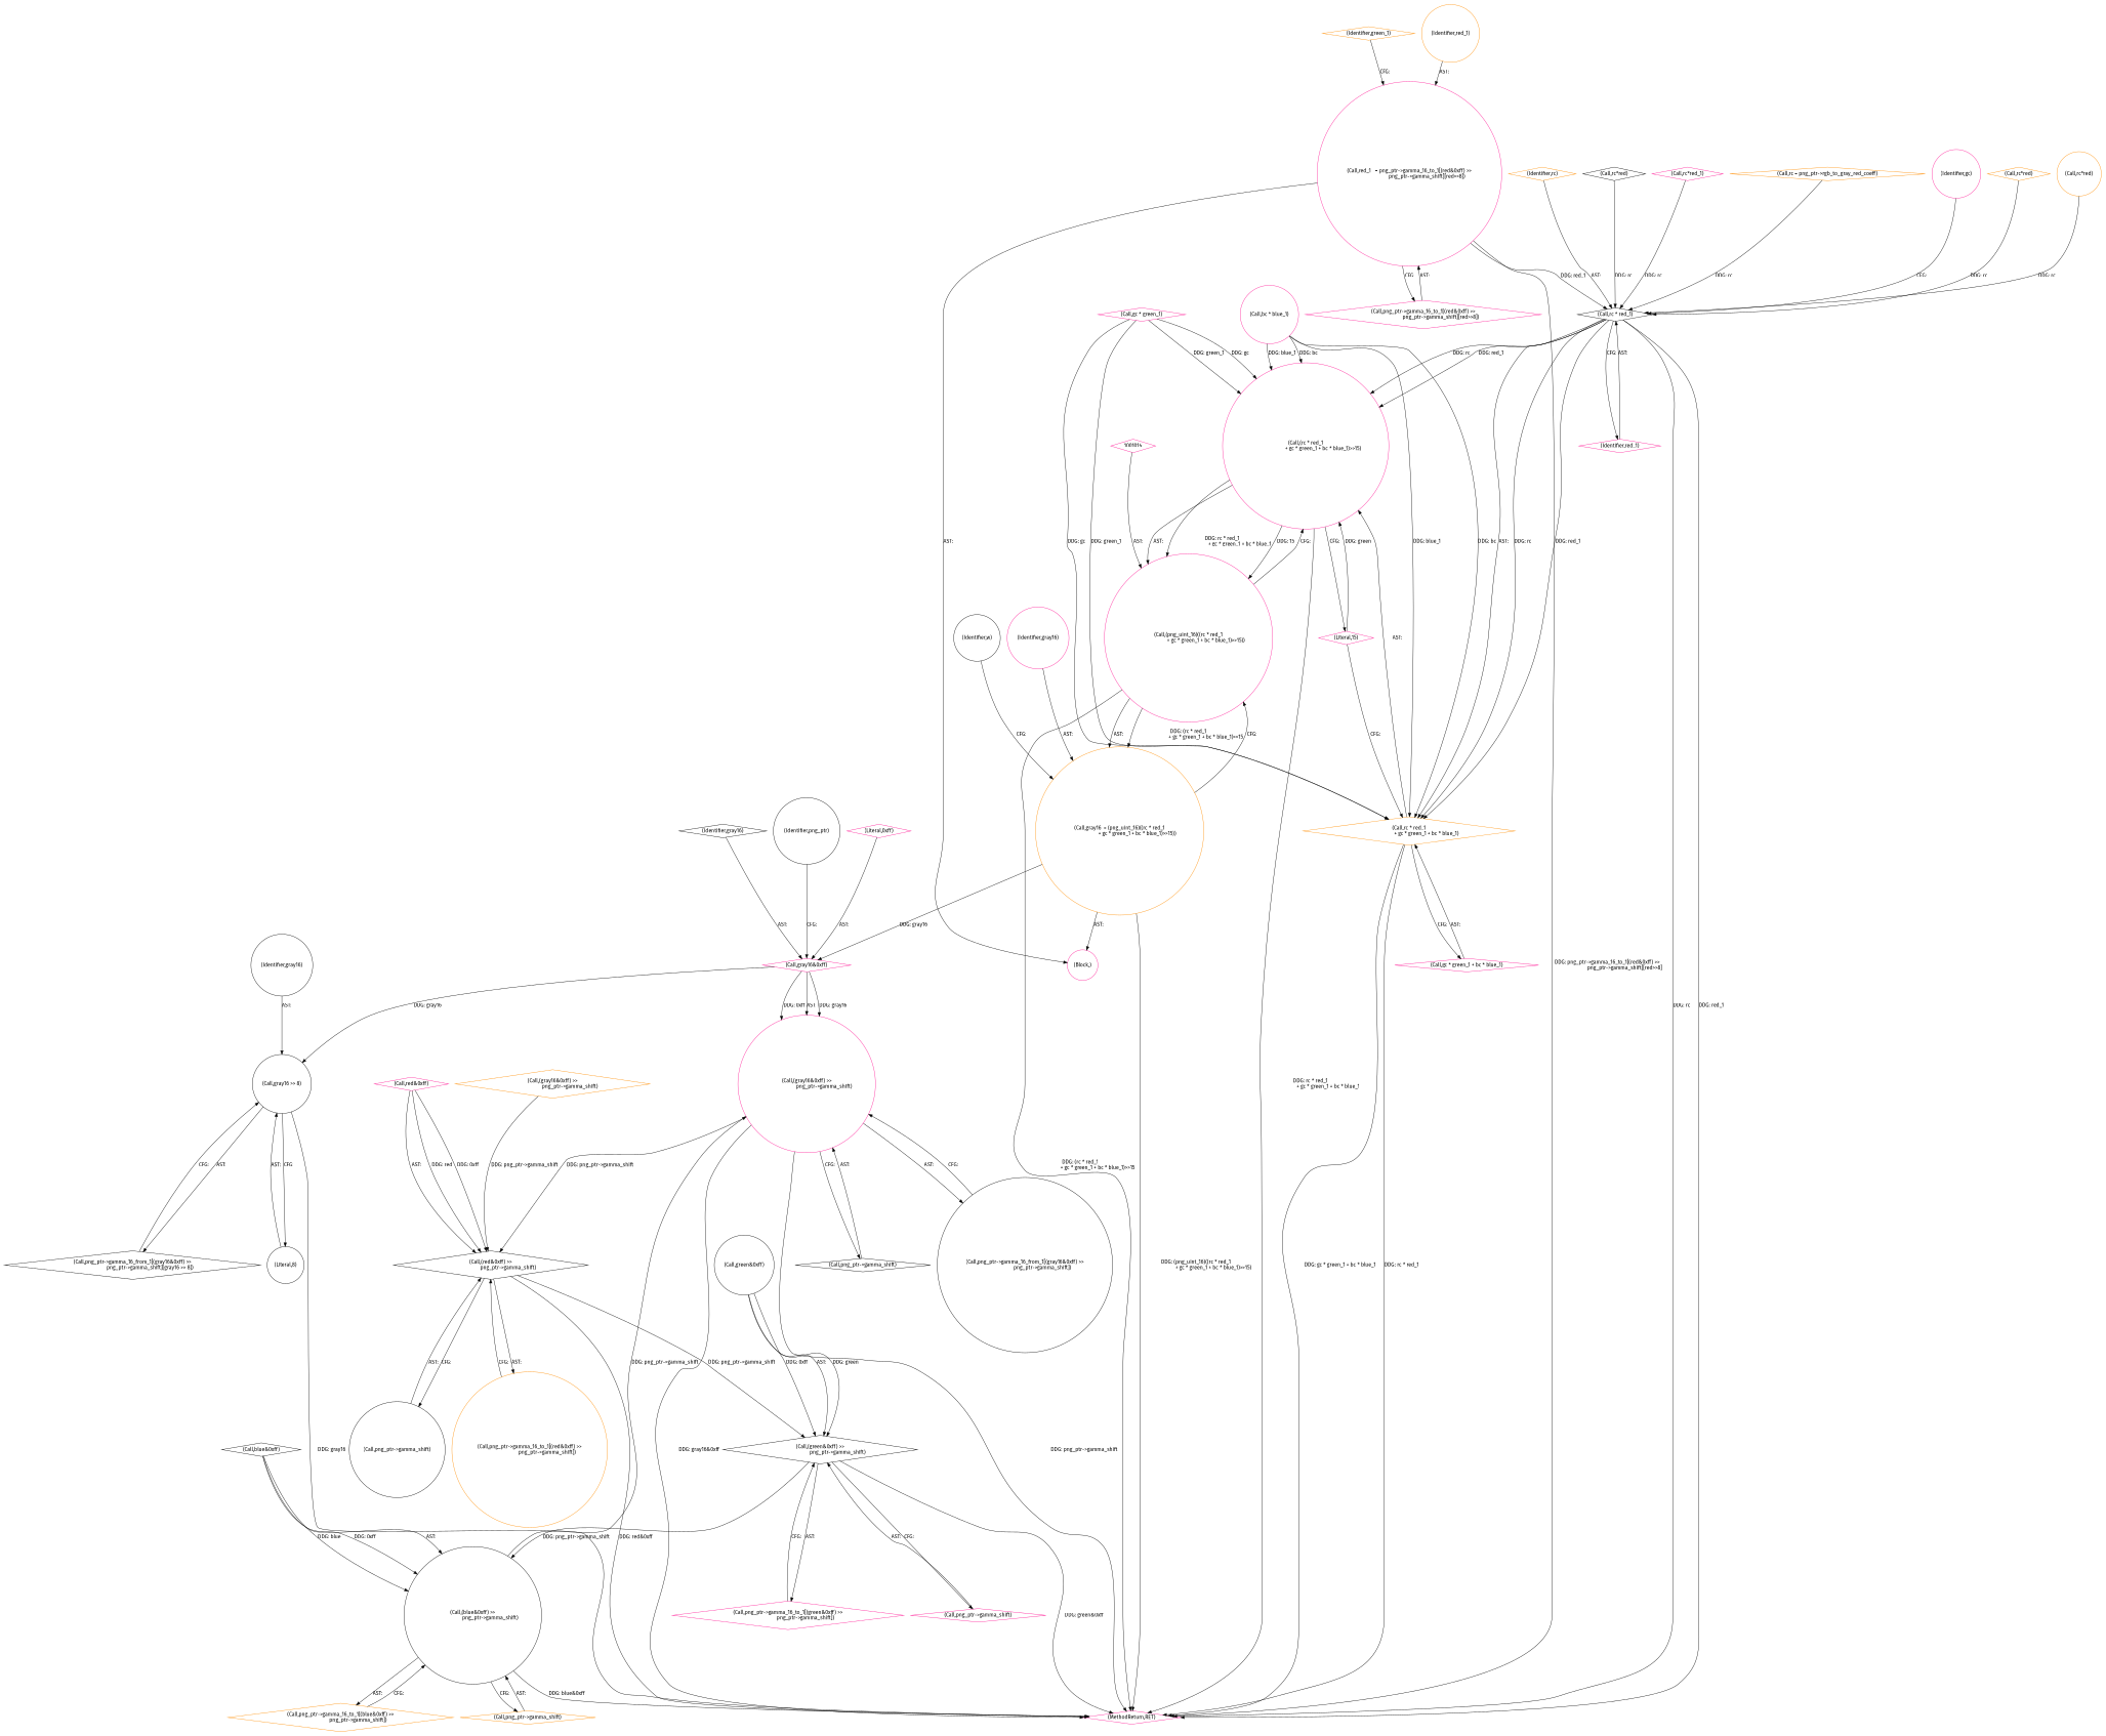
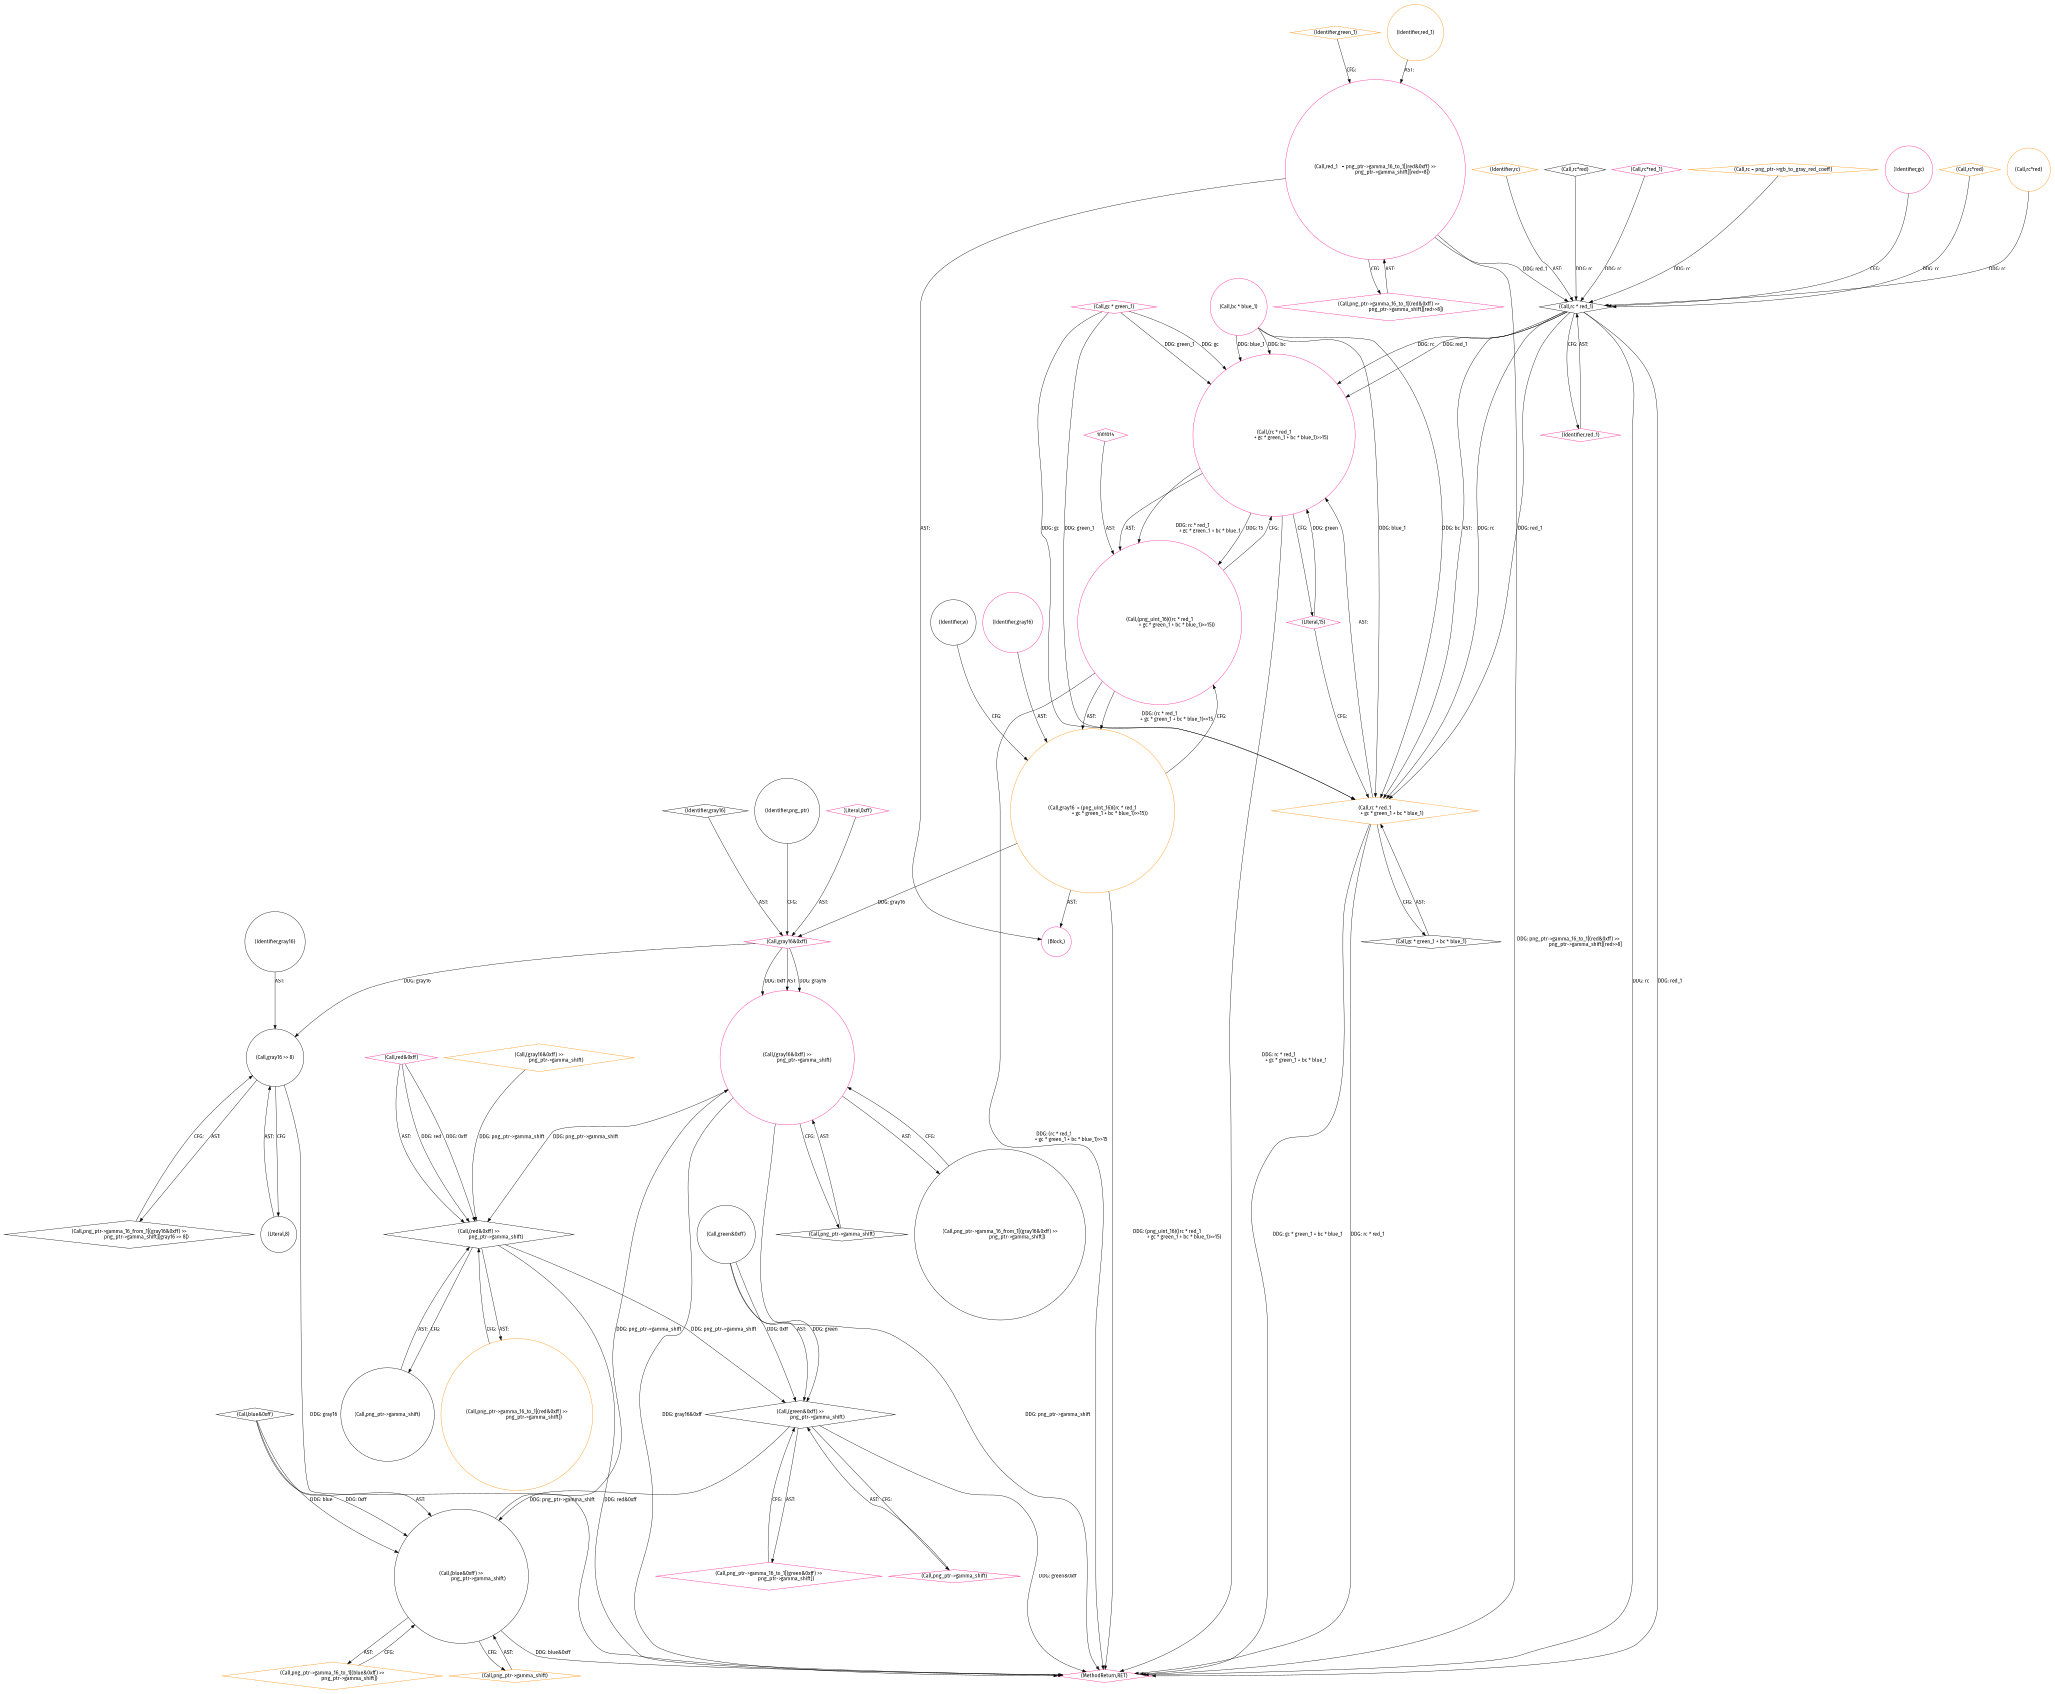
  digraph {
    fontname="Fira Sans"
    node [color=deeppink fontname="Fira Sans" shape=diamond]
    edge [fontname="Fira Sans"]
    n1 [label="(Call,red_1   = png_ptr->gamma_16_to_1[(red&0xff) >>\n                         png_ptr->gamma_shift][red>>8])" shape=circle]
    n2 [color=black label="(Call,rc * red_1)"]
    n3 [label="(Call,png_ptr->gamma_16_to_1[(red&0xff) >>\n                         png_ptr->gamma_shift][red>>8])"]
    n4 [label="(MethodReturn,RET)"]
    n5 [label="(Block,)" shape=circle]
    n6 [label="(Call,(rc * red_1\n                         + gc * green_1 + bc * blue_1)>>15)" shape=circle]
    n7 [color=darkorange label="(Call,rc * red_1\n                         + gc * green_1 + bc * blue_1)"]
    n8 [label="(Identifier,red_1)"]
    n9 [label="(Call,(png_uint_16)((rc * red_1\n                         + gc * green_1 + bc * blue_1)>>15))" shape=circle]
    n10 [label="(Literal,15)"]
-   n11 [label="(Call,gc * green_1 + bc * blue_1)"]
+   n11 [color=black label="(Call,gc * green_1 + bc * blue_1)"]
    n12 [color=darkorange label="(Call,gray16  = (png_uint_16)((rc * red_1\n                         + gc * green_1 + bc * blue_1)>>15))" shape=circle]
    n13 [label="(Call,gray16&0xff)"]
    n14 [label="(Call,(gray16&0xff) >>\n                         png_ptr->gamma_shift)" shape=circle]
    n15 [color=black label="(Call,gray16 >> 8)" shape=circle]
    n16 [color=black label="(Call,(red&0xff) >>\n                         png_ptr->gamma_shift)"]
    n17 [color=black label="(Call,png_ptr->gamma_shift)"]
    n18 [color=black label="(Call,png_ptr->gamma_16_from_1[(gray16&0xff) >>\n                         png_ptr->gamma_shift])" shape=circle]
    n19 [color=black label="(Call,png_ptr->gamma_16_from_1[(gray16&0xff) >>\n                         png_ptr->gamma_shift][gray16 >> 8])"]
    n20 [color=black label="(Literal,8)" shape=circle]
    n21 [label="(Literal,0xff)"]
    n22 [color=black label="(Call,(green&0xff) >>\n                         png_ptr->gamma_shift)"]
    n23 [color=black label="(Call,png_ptr->gamma_shift)" shape=circle]
    n24 [color=darkorange label="(Call,png_ptr->gamma_16_to_1[(red&0xff) >>\n                         png_ptr->gamma_shift])" shape=circle]
    n25 [color=black label="(Call,(blue&0xff) >>\n                         png_ptr->gamma_shift)" shape=circle]
    n26 [label="(Call,png_ptr->gamma_16_to_1[(green&0xff) >>\n                         png_ptr->gamma_shift])"]
    n27 [label="(Call,png_ptr->gamma_shift)"]
    n28 [color=darkorange label="(Call,png_ptr->gamma_16_to_1[(blue&0xff) >>\n                         png_ptr->gamma_shift])"]
    n29 [color=darkorange label="(Call,png_ptr->gamma_shift)"]
    n30 [color=darkorange label="(Call,(gray16&0xff) >>\n                         png_ptr->gamma_shift)"]
    n31 [color=black label="(Identifier,w)" shape=circle]
    n32 [color=darkorange label="(Call,rc*red)" shape=circle]
    n33 [color=darkorange label="(Identifier,rc)"]
    n34 [label="(Call,bc * blue_1)" shape=circle]
    n35 [color=black label="(Identifier,gray16)"]
    n36 [color=black label="(Call,rc*red)"]
    n37 [label="(Call,rc*red_1)"]
    n38 [color=black label="(Call,blue&0xff)"]
    n39 [label="(Call,gc * green_1)"]
    n40 [color=darkorange label="(Identifier,green_1)"]
    n41 [label="(Call,red&0xff)"]
    n42 [color=black label="(Identifier,gray16)" shape=circle]
    n43 [color=darkorange label="(Call,rc = png_ptr->rgb_to_gray_red_coeff)"]
    n44 [color=darkorange label="(Identifier,red_1)" shape=circle]
    n45 [label="(Identifier,gray16)" shape=circle]
    n46 [color=black label="(Call,green&0xff)" shape=circle]
    n47 [color=black label="(Identifier,png_ptr)" shape=circle]
    n48 [label="(Identifier,gc)" shape=circle]
    n49 [color=darkorange label="(Call,rc*red)"]
    1001014
    n1 -> n2 [label="DDG: red_1"]
    n1 -> n3 [label="CFG: "]
    n1 -> n4 [label="DDG: png_ptr->gamma_16_to_1[(red&0xff) >>\n                         png_ptr->gamma_shift][red>>8]"]
    n1 -> n5 [label="AST: "]
    n2 -> n4 [label="DDG: rc"]
    n2 -> n4 [label="DDG: red_1"]
    n2 -> n6 [label="DDG: rc"]
    n2 -> n6 [label="DDG: red_1"]
    n2 -> n7 [label="AST: "]
    n2 -> n7 [label="DDG: rc"]
    n2 -> n7 [label="DDG: red_1"]
    n2 -> n8 [label="CFG: "]
    n3 -> n1 [label="AST: "]
    n6 -> n4 [label="DDG: rc * red_1\n                         + gc * green_1 + bc * blue_1"]
    n6 -> n9 [label="AST: "]
    n6 -> n9 [label="DDG: rc * red_1\n                         + gc * green_1 + bc * blue_1"]
    n6 -> n9 [label="DDG: 15"]
    n6 -> n10 [label="CFG: "]
    n7 -> n4 [label="DDG: gc * green_1 + bc * blue_1"]
    n7 -> n4 [label="DDG: rc * red_1"]
    n7 -> n6 [label="AST: "]
    n7 -> n11 [label="CFG: "]
    n8 -> n2 [label="AST: "]
    n9 -> n4 [label="DDG: (rc * red_1\n                         + gc * green_1 + bc * blue_1)>>15"]
    n9 -> n6 [label="CFG: "]
    n9 -> n12 [label="AST: "]
    n9 -> n12 [label="DDG: (rc * red_1\n                         + gc * green_1 + bc * blue_1)>>15"]
    n10 -> n6 [label="DDG: green"]
    n10 -> n7 [label="CFG: "]
    n11 -> n7 [label="AST: "]
    n12 -> n4 [label="DDG: (png_uint_16)((rc * red_1\n                         + gc * green_1 + bc * blue_1)>>15)"]
    n12 -> n5 [label="AST: "]
    n12 -> n9 [label="CFG: "]
    n12 -> n13 [label="DDG: gray16"]
    n13 -> n14 [label="AST: "]
    n13 -> n14 [label="DDG: gray16"]
    n13 -> n14 [label="DDG: 0xff"]
    n13 -> n15 [label="DDG: gray16"]
    n14 -> n4 [label="DDG: gray16&0xff"]
    n14 -> n4 [label="DDG: png_ptr->gamma_shift"]
    n14 -> n16 [label="DDG: png_ptr->gamma_shift"]
    n14 -> n17 [label="CFG: "]
    n14 -> n18 [label="AST: "]
    n15 -> n4 [label="DDG: gray16"]
    n15 -> n19 [label="AST: "]
    n15 -> n20 [label="CFG: "]
    n16 -> n4 [label="DDG: red&0xff"]
    n16 -> n22 [label="DDG: png_ptr->gamma_shift"]
    n16 -> n23 [label="CFG: "]
    n16 -> n24 [label="AST: "]
    n17 -> n14 [label="AST: "]
    n18 -> n14 [label="CFG: "]
    n19 -> n15 [label="CFG: "]
    n20 -> n15 [label="AST: "]
    n21 -> n13 [label="AST: "]
    n22 -> n4 [label="DDG: green&0xff"]
    n22 -> n25 [label="DDG: png_ptr->gamma_shift"]
    n22 -> n26 [label="AST: "]
    n22 -> n27 [label="CFG: "]
    n23 -> n16 [label="AST: "]
    n24 -> n16 [label="CFG: "]
    n25 -> n4 [label="DDG: blue&0xff"]
    n25 -> n14 [label="DDG: png_ptr->gamma_shift"]
    n25 -> n28 [label="AST: "]
    n25 -> n29 [label="CFG: "]
    n26 -> n22 [label="CFG: "]
    n27 -> n22 [label="AST: "]
    n28 -> n25 [label="CFG: "]
    n29 -> n25 [label="AST: "]
    n30 -> n16 [label="DDG: png_ptr->gamma_shift"]
    n31 -> n12 [label="CFG: "]
    n32 -> n2 [label="DDG: rc"]
    n33 -> n2 [label="AST: "]
    n34 -> n6 [label="DDG: bc"]
    n34 -> n6 [label="DDG: blue_1"]
    n34 -> n7 [label="DDG: bc"]
    n34 -> n7 [label="DDG: blue_1"]
    n35 -> n13 [label="AST: "]
    n36 -> n2 [label="DDG: rc"]
    n37 -> n2 [label="DDG: rc"]
    n38 -> n25 [label="AST: "]
    n38 -> n25 [label="DDG: blue"]
    n38 -> n25 [label="DDG: 0xff"]
    n39 -> n6 [label="DDG: gc"]
    n39 -> n6 [label="DDG: green_1"]
    n39 -> n7 [label="DDG: gc"]
    n39 -> n7 [label="DDG: green_1"]
    n40 -> n1 [label="CFG: "]
    n41 -> n16 [label="AST: "]
    n41 -> n16 [label="DDG: red"]
    n41 -> n16 [label="DDG: 0xff"]
    n42 -> n15 [label="AST: "]
    n43 -> n2 [label="DDG: rc"]
    n44 -> n1 [label="AST: "]
    n45 -> n12 [label="AST: "]
    n46 -> n22 [label="AST: "]
    n46 -> n22 [label="DDG: green"]
    n46 -> n22 [label="DDG: 0xff"]
    n47 -> n13 [label="CFG: "]
    n48 -> n2 [label="CFG: "]
    n49 -> n2 [label="DDG: rc"]
    1001014 -> n9 [label="AST: "]
  }
